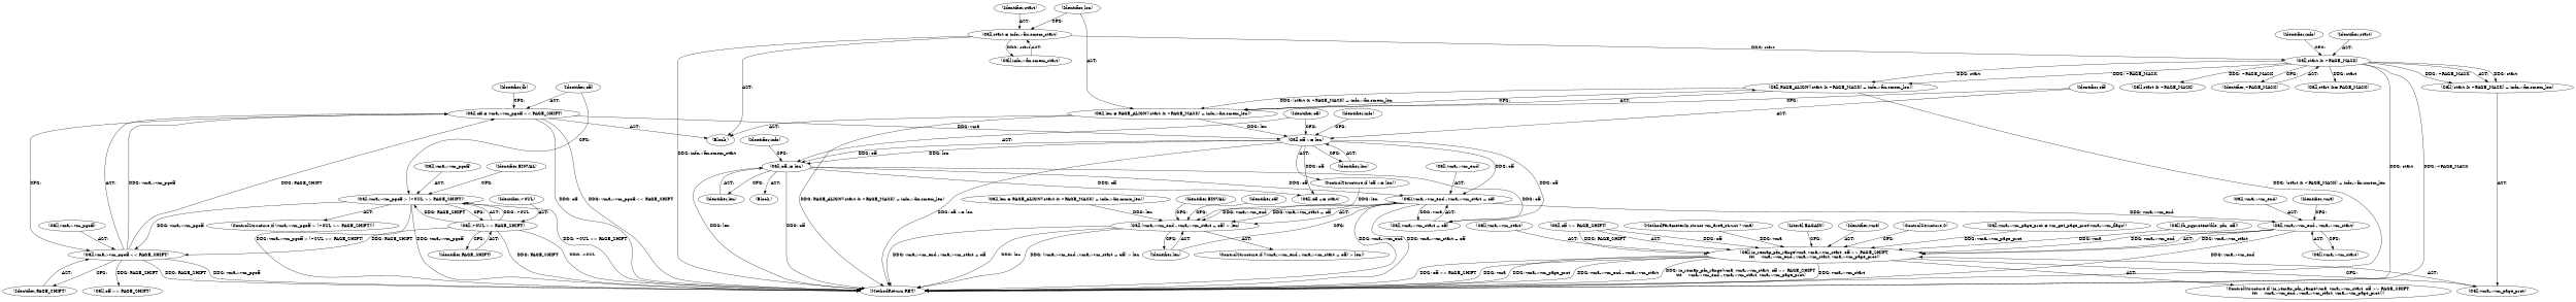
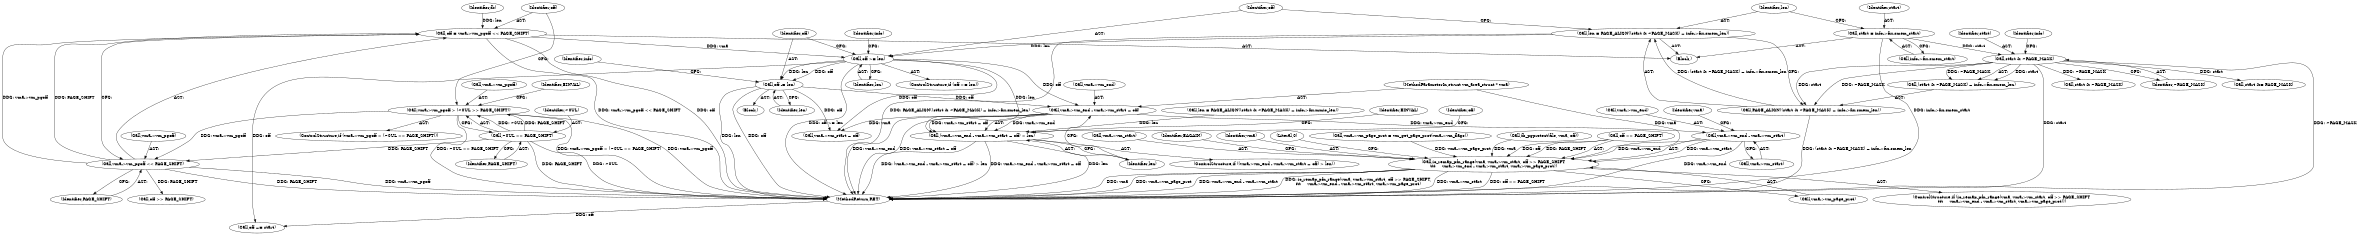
  digraph {
    n1 [label="(Call,vma->vm_end - vma->vm_start + off)"]
    n2 [label="(Call,(vma->vm_end - vma->vm_start + off) > len)"]
    n3 [label="(Call,vma->vm_end - vma->vm_start)"]
    n4 [label="(Call,vma->vm_start + off)"]
    n5 [label="(MethodReturn,RET)"]
    n6 [label="(Identifier,len)"]
    n7 [label="(ControlStructure,if ((vma->vm_end - vma->vm_start + off) > len))"]
    n8 [label="(Call,io_remap_pfn_range(vma, vma->vm_start, off >> PAGE_SHIFT,\n\t\t\t     vma->vm_end - vma->vm_start, vma->vm_page_prot))"]
    n9 [label="(Call,vma->vm_start)"]
    n10 [label="(Call,off >= len)"]
    n11 [label="(Call,off -= len)"]
    n12 [label="(Call,off += start)"]
    n13 [label="(Identifier,len)"]
    n14 [label="(ControlStructure,if (off >= len))"]
    n15 [label="(Identifier,len)"]
    n16 [label="(Block,)"]
    n17 [label="(Call,off = vma->vm_pgoff << PAGE_SHIFT)"]
    n18 [label="(Call,vma->vm_pgoff << PAGE_SHIFT)"]
    n19 [label="(Block,)"]
    n20 [label="(Call,off >> PAGE_SHIFT)"]
    n21 [label="(Identifier,PAGE_SHIFT)"]
    n22 [label="(Call,vma->vm_pgoff > (~0UL >> PAGE_SHIFT))"]
    n23 [label="(Call,~0UL >> PAGE_SHIFT)"]
    n24 [label="(ControlStructure,if (vma->vm_pgoff > (~0UL >> PAGE_SHIFT)))"]
    n25 [label="(Identifier,PAGE_SHIFT)"]
    n26 [label="(Call,len = PAGE_ALIGN((start & ~PAGE_MASK) + info->fix.smem_len))"]
    n27 [label="(Call,PAGE_ALIGN((start & ~PAGE_MASK) + info->fix.smem_len))"]
    n28 [label="(Call,(start & ~PAGE_MASK) + info->fix.smem_len)"]
    n29 [label="(Call,start & ~PAGE_MASK)"]
    n30 [label="(Call,start & ~PAGE_MASK)"]
    n31 [label="(Identifier,~PAGE_MASK)"]
    n32 [label="(Call,start &= PAGE_MASK)"]
    n33 [label="(Call,start = info->fix.smem_start)"]
    n34 [label="(Call,info->fix.smem_start)"]
    n35 [label="(ControlStructure,if (io_remap_pfn_range(vma, vma->vm_start, off >> PAGE_SHIFT,\n\t\t\t     vma->vm_end - vma->vm_start, vma->vm_page_prot)))"]
    n36 [label="(Call,vma->vm_page_prot)"]
    n37 [label="(Identifier,info)"]
    n38 [label="(Identifier,info)"]
    n39 [label="(Call,vma->vm_pgoff)"]
    n40 [label="(Call,vma->vm_start)"]
    n41 [label="(Identifier,~0UL)"]
    n42 [label="(Identifier,fb)"]
    n43 [label="(Identifier,off)"]
    n44 [label="(Identifier,start)"]
    n45 [label="(Identifier,off)"]
    n46 [label="(Call,off >> PAGE_SHIFT)"]
    n47 [label="(Identifier,len)"]
    n48 [label="(Identifier,EINVAL)"]
    n49 [label="(MethodParameterIn,struct vm_area_struct * vma)"]
    n50 [label="(Identifier,off)"]
-   n51 [label="(Literal,EAGAIN)"]
+   n51 [label="(Identifier,EAGAIN)"]
    n52 [label="(Call,vma->vm_end)"]
    n53 [label="(Identifier,vma)"]
    n54 [label="(Identifier,start)"]
    n55 [label="(Identifier,info)"]
    n56 [label="(Identifier,vma)"]
    n57 [label="(Identifier,EINVAL)"]
    n58 [label="(Call,len = PAGE_ALIGN((start & ~PAGE_MASK) + info->fix.mmio_len))"]
-   n59 [label="(ControlStructure,0)"]
+   n59 [label="(Literal,0)"]
    n60 [label="(Call,vma->vm_page_prot = vm_get_page_prot(vma->vm_flags))"]
    n61 [label="(Call,vma->vm_end)"]
    n62 [label="(Identifier,off)"]
-   n63 [label="(Call,fb_pgprotect(file, pfn, off))"]
+   n63 [label="(Call,fb_pgprotect(file, vma, off))"]
    n64 [label="(Call,vma->vm_pgoff)"]
    n1 -> n2 [label="AST: "]
    n1 -> n2 [label="DDG: vma->vm_end"]
    n1 -> n2 [label="DDG: vma->vm_start + off"]
    n1 -> n3 [label="DDG: vma->vm_end"]
    n1 -> n4 [label="DDG: vma"]
    n1 -> n5 [label="DDG: vma->vm_end"]
    n1 -> n5 [label="DDG: vma->vm_start + off"]
    n2 -> n5 [label="DDG: len"]
    n2 -> n5 [label="DDG: (vma->vm_end - vma->vm_start + off) > len"]
    n2 -> n5 [label="DDG: vma->vm_end - vma->vm_start + off"]
    n2 -> n6 [label="CFG: "]
    n2 -> n7 [label="AST: "]
    n3 -> n5 [label="DDG: vma->vm_end"]
    n3 -> n8 [label="AST: "]
    n3 -> n8 [label="DDG: vma->vm_start"]
    n3 -> n8 [label="DDG: vma->vm_end"]
    n3 -> n9 [label="CFG: "]
-   n4 -> n1 [label="AST: "]
+   n49 -> n1 [label="AST: "]
    n6 -> n1 [label="CFG: "]
    n6 -> n2 [label="AST: "]
    n8 -> n5 [label="DDG: off >> PAGE_SHIFT"]
    n8 -> n5 [label="DDG: vma"]
    n8 -> n5 [label="DDG: vma->vm_page_prot"]
    n8 -> n5 [label="DDG: vma->vm_end - vma->vm_start"]
    n8 -> n5 [label="DDG: io_remap_pfn_range(vma, vma->vm_start, off >> PAGE_SHIFT,\n\t\t\t     vma->vm_end - vma->vm_start, vma->vm_page_prot)"]
    n8 -> n5 [label="DDG: vma->vm_start"]
    n8 -> n35 [label="AST: "]
    n8 -> n36 [label="CFG: "]
    n9 -> n3 [label="AST: "]
    n10 -> n1 [label="DDG: off"]
-   n14 -> n2 [label="DDG: len"]
+   n10 -> n2 [label="DDG: len"]
    n10 -> n4 [label="DDG: off"]
    n10 -> n5 [label="DDG: off >= len"]
    n10 -> n11 [label="DDG: len"]
    n10 -> n11 [label="DDG: off"]
    n10 -> n12 [label="DDG: off"]
    n10 -> n13 [label="CFG: "]
    n10 -> n14 [label="AST: "]
    n11 -> n1 [label="DDG: off"]
    n11 -> n4 [label="DDG: off"]
    n11 -> n5 [label="DDG: len"]
    n11 -> n5 [label="DDG: off"]
-   n11 -> n12 [label="DDG: off"]
+   n5 -> n12 [label="DDG: off"]
    n11 -> n15 [label="CFG: "]
    n11 -> n16 [label="AST: "]
    n13 -> n10 [label="AST: "]
    n15 -> n11 [label="AST: "]
    n17 -> n5 [label="DDG: off"]
    n17 -> n5 [label="DDG: vma->vm_pgoff << PAGE_SHIFT"]
    n17 -> n10 [label="DDG: vma"]
    n17 -> n18 [label="CFG: "]
    n17 -> n19 [label="AST: "]
    n18 -> n5 [label="DDG: PAGE_SHIFT"]
    n18 -> n5 [label="DDG: vma->vm_pgoff"]
    n18 -> n17 [label="AST: "]
    n18 -> n17 [label="DDG: vma->vm_pgoff"]
    n18 -> n17 [label="DDG: PAGE_SHIFT"]
    n18 -> n20 [label="DDG: PAGE_SHIFT"]
    n18 -> n21 [label="CFG: "]
    n21 -> n18 [label="AST: "]
    n22 -> n5 [label="DDG: ~0UL >> PAGE_SHIFT"]
    n22 -> n5 [label="DDG: vma->vm_pgoff > (~0UL >> PAGE_SHIFT)"]
    n22 -> n5 [label="DDG: vma->vm_pgoff"]
    n22 -> n18 [label="DDG: vma->vm_pgoff"]
    n22 -> n23 [label="CFG: "]
    n22 -> n24 [label="AST: "]
    n23 -> n5 [label="DDG: PAGE_SHIFT"]
    n23 -> n5 [label="DDG: ~0UL"]
    n23 -> n18 [label="DDG: PAGE_SHIFT"]
    n23 -> n22 [label="AST: "]
    n23 -> n22 [label="DDG: ~0UL"]
    n23 -> n22 [label="DDG: PAGE_SHIFT"]
    n23 -> n25 [label="CFG: "]
    n25 -> n23 [label="AST: "]
    n26 -> n5 [label="DDG: PAGE_ALIGN((start & ~PAGE_MASK) + info->fix.smem_len)"]
    n26 -> n10 [label="DDG: len"]
    n26 -> n19 [label="AST: "]
    n26 -> n27 [label="CFG: "]
    n27 -> n5 [label="DDG: (start & ~PAGE_MASK) + info->fix.smem_len"]
    n27 -> n26 [label="AST: "]
    n27 -> n26 [label="DDG: (start & ~PAGE_MASK) + info->fix.smem_len"]
-   n28 -> n36 [label="AST: "]
+   n28 -> n27 [label="AST: "]
    n29 -> n5 [label="DDG: start"]
    n29 -> n5 [label="DDG: ~PAGE_MASK"]
    n29 -> n27 [label="DDG: start"]
    n29 -> n27 [label="DDG: ~PAGE_MASK"]
    n29 -> n28 [label="AST: "]
    n29 -> n28 [label="DDG: start"]
    n29 -> n28 [label="DDG: ~PAGE_MASK"]
    n29 -> n30 [label="DDG: ~PAGE_MASK"]
    n29 -> n31 [label="CFG: "]
    n29 -> n32 [label="DDG: start"]
    n31 -> n29 [label="AST: "]
    n33 -> n5 [label="DDG: info->fix.smem_start"]
    n33 -> n19 [label="AST: "]
    n33 -> n29 [label="DDG: start"]
-   n33 -> n34 [label="DDG: start"]
+   n33 -> n34 [label="CFG: "]
    n34 -> n33 [label="AST: "]
    n36 -> n8 [label="AST: "]
    n37 -> n29 [label="CFG: "]
    n38 -> n11 [label="CFG: "]
    n39 -> n22 [label="AST: "]
    n40 -> n8 [label="AST: "]
    n41 -> n23 [label="AST: "]
-   n42 -> n17 [label="CFG: "]
+   n42 -> n17 [label="DDG: len"]
    n43 -> n17 [label="AST: "]
    n43 -> n22 [label="CFG: "]
    n44 -> n29 [label="AST: "]
    n45 -> n10 [label="AST: "]
    n45 -> n26 [label="CFG: "]
    n46 -> n8 [label="AST: "]
    n46 -> n8 [label="DDG: off"]
    n46 -> n8 [label="DDG: PAGE_SHIFT"]
    n47 -> n26 [label="AST: "]
    n47 -> n33 [label="CFG: "]
    n48 -> n2 [label="CFG: "]
    n49 -> n8 [label="DDG: vma"]
    n50 -> n2 [label="CFG: "]
    n51 -> n8 [label="CFG: "]
    n52 -> n3 [label="AST: "]
    n53 -> n8 [label="AST: "]
    n54 -> n33 [label="AST: "]
    n55 -> n10 [label="CFG: "]
    n56 -> n3 [label="CFG: "]
    n57 -> n22 [label="CFG: "]
    n58 -> n2 [label="DDG: len"]
    n59 -> n8 [label="CFG: "]
    n60 -> n8 [label="DDG: vma->vm_page_prot"]
    n61 -> n1 [label="AST: "]
    n62 -> n10 [label="CFG: "]
    n62 -> n11 [label="AST: "]
    n63 -> n8 [label="DDG: vma"]
    n64 -> n18 [label="AST: "]
  }
